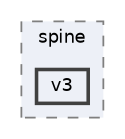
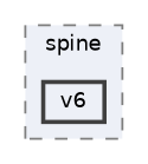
  digraph {
    compound=true
-   n1 [color=grey25 fillcolor="#edf0f7" fontname=Helvetica fontsize=10 height=0.2 label=v3 shape=box style="filled,bold" width=0.4]
+   n1 [color=grey25 fillcolor="#edf0f7" fontname=Helvetica fontsize=10 height=0.2 label=v6 shape=box style="filled,bold" width=0.4]
    subgraph cluster_1 {
      bgcolor="#edf0f7"
      fontname=Helvetica
      fontsize=10
      label=spine
      pencolor=grey50
      style="filled,dashed"
      n1
    }
  }
